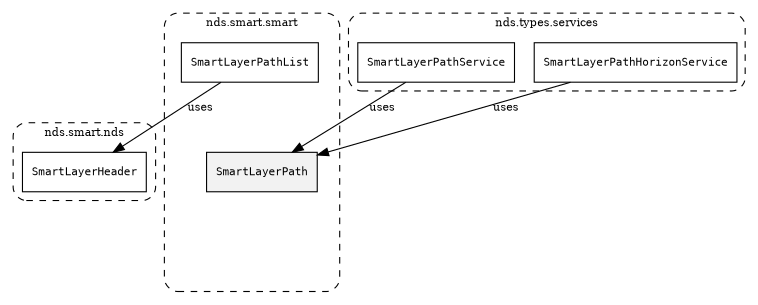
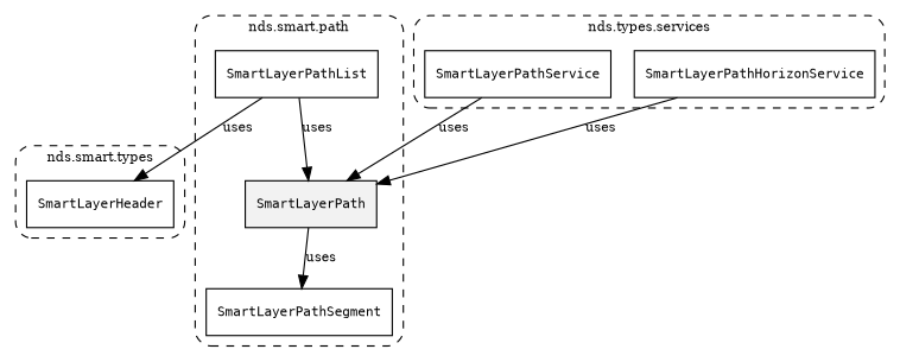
  digraph {
    fontsize=10
    rankdir=TB
    node [fontsize=10 shape=box]
    edge [fontsize=10]
    n1 [fillcolor="#0000000D" label=<<font face="monospace"><table align="center" border="0" cellspacing="0" cellpadding="0"><tr><td href="../../../content/packages/nds.smart.path.html#Structure-SmartLayerPath" title="Structure defined in nds.smart.path">SmartLayerPath</td></tr></table></font>> style=filled]
+   n2 [label=<<font face="monospace"><table align="center" border="0" cellspacing="0" cellpadding="0"><tr><td href="../../../content/packages/nds.smart.path.html#Structure-SmartLayerPathSegment" title="Structure defined in nds.smart.path">SmartLayerPathSegment</td></tr></table></font>>]
    n3 [label=<<font face="monospace"><table align="center" border="0" cellspacing="0" cellpadding="0"><tr><td href="../../../content/packages/nds.smart.path.html#Structure-SmartLayerPathList" title="Structure defined in nds.smart.path">SmartLayerPathList</td></tr></table></font>>]
    n4 [label=<<font face="monospace"><table align="center" border="0" cellspacing="0" cellpadding="0"><tr><td href="../../../content/packages/nds.smart.types.html#Structure-SmartLayerHeader" title="Structure defined in nds.smart.types">SmartLayerHeader</td></tr></table></font>>]
    n5 [label=<<font face="monospace"><table align="center" border="0" cellspacing="0" cellpadding="0"><tr><td href="../../../content/packages/nds.smart.services.html#Service-SmartLayerPathService" title="Service defined in nds.smart.services">SmartLayerPathService</td></tr></table></font>>]
    n6 [label=<<font face="monospace"><table align="center" border="0" cellspacing="0" cellpadding="0"><tr><td href="../../../content/packages/nds.smart.services.html#Service-SmartLayerPathHorizonService" title="Service defined in nds.smart.services">SmartLayerPathHorizonService</td></tr></table></font>>]
    subgraph cluster_1 {
-     label="nds.smart.smart"
+     label="nds.smart.path"
      style="dashed, rounded"
      n1
+     n2
      n3
    }
    subgraph cluster_2 {
-     label="nds.smart.nds"
+     label="nds.smart.types"
      style="dashed, rounded"
      n4
    }
    subgraph cluster_3 {
      label="nds.types.services"
      style="dashed, rounded"
      n5
      n6
    }
+   n1 -> n2 [label=uses]
+   n3 -> n1 [label=uses]
    n3 -> n4 [label=uses]
    n5 -> n1 [label=uses]
    n6 -> n1 [label=uses]
  }
